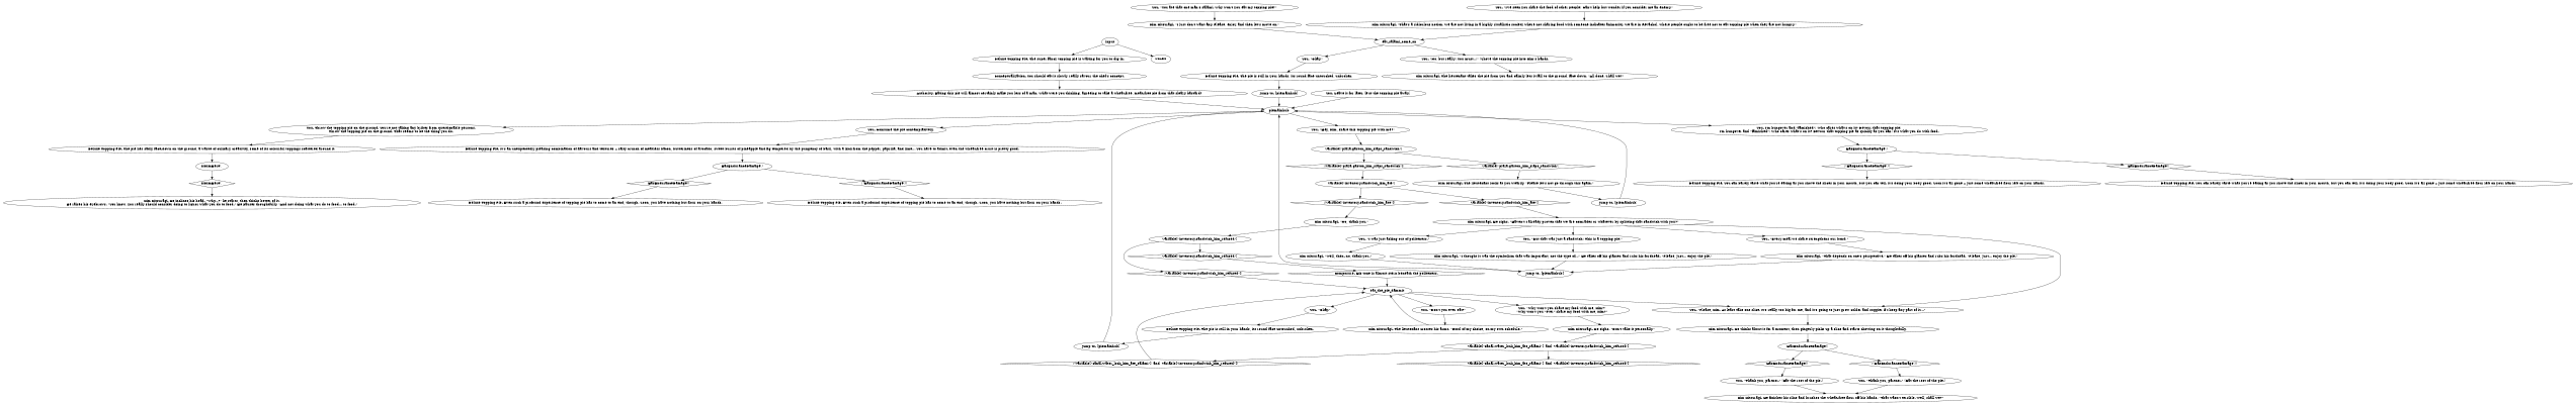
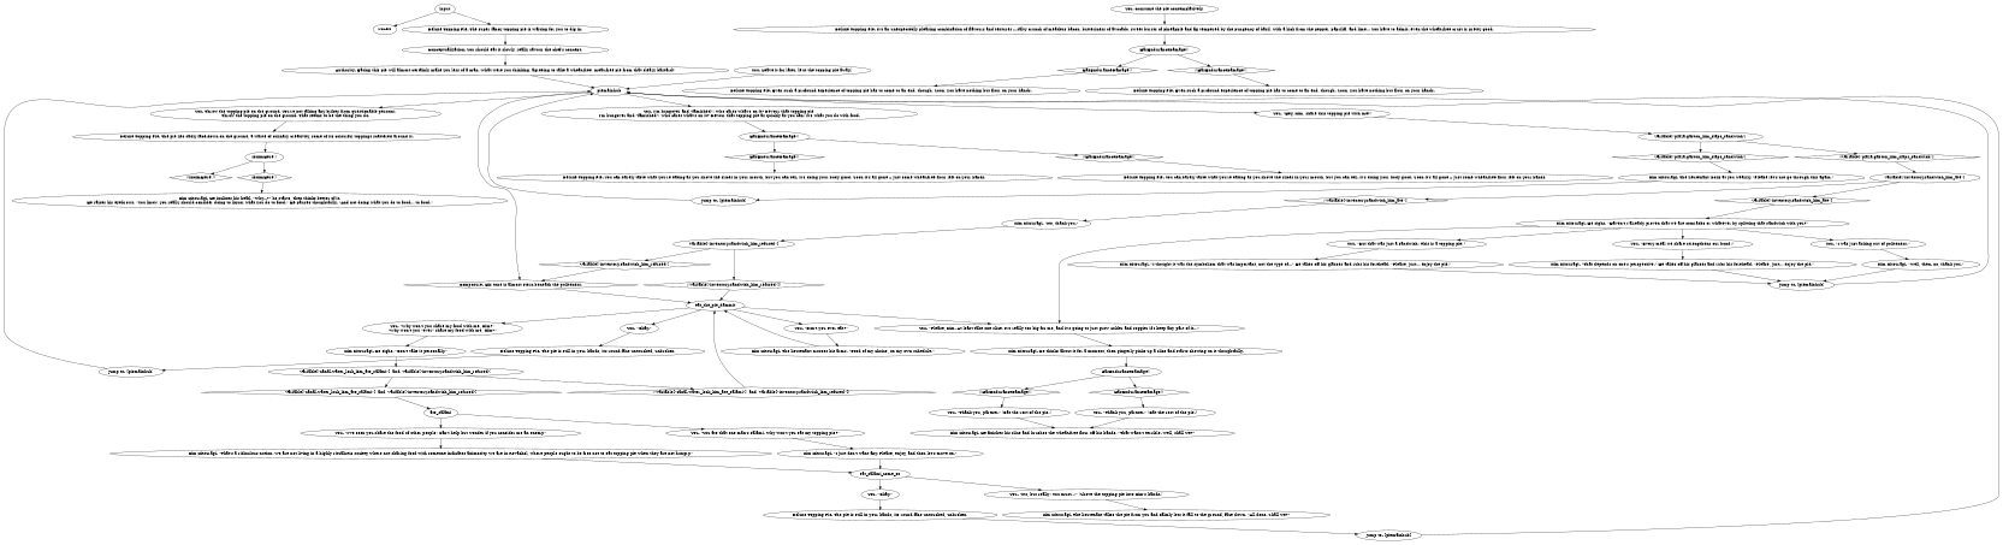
  digraph {
    n1 [label=START]
    n2 [label=input]
    n3 [label="Deluxe Topping Pie: The super fancy topping pie is waiting for you to dig in."]
    n4 [label="Conceptualization: You should eat it slowly, really savour the chef's concept."]
    n5 [label="You: Throw the topping pie on the ground. You're not taking any bribes from questionable persons.\nThrow the topping pie on the ground. That seems to be the thing you do."]
    n6 [label="Deluxe Topping Pie: The pie lies sadly face-down on the ground, a waste of culinary creativity, some of its colourful toppings scattered around it."]
    n7 [label="IsKimHere()"]
    n8 [label="Kim Kitsuragi: He thinks about it for a moment, then gingerly picks up a slice and starts chewing on it thoughtfully."]
    n9 [label="HasEnduranceDamage()"]
    n10 [label="HasEnduranceDamage()" shape=diamond]
    n11 [label="!(HasEnduranceDamage())" shape=diamond]
    n12 [label="Jump to: [piemainhub]"]
    n13 [label=piemainhub]
    n14 [label="You: Consume the pie contemplatively."]
    n15 [label="You: \"Hey, Kim, share this topping pie with me?\""]
    n16 [label="You: I'm hungover and *famished*! Who cares what's on it? Devour that topping pie!\nI'm hungover and *famished*! Who cares what's on it? Devour that topping pie as quickly as you can! It's what you do with food."]
    n17 [label="You: \"I was just asking out of politeness.\""]
    n18 [label="Kim Kitsuragi: \"Well, then: no, thank you.\""]
    n19 [label="Jump to: [piemainhub]"]
    n20 [label="Kim Kitsuragi: \"I thought it was the symbolism that was important, not the type of...\" He takes off his glasses and rubs his forehead. \"Please, just... enjoy the pie.\""]
    n21 [label="You: \"Thank you, partner.\" (Eat the rest of the pie.)"]
    n22 [label="You: \"Thank you, partner.\" (Eat the rest of the pie.)"]
    n23 [label="Kim Kitsuragi: He finishes his slice and brushes the wheat-free flour off his hands. \"That wasn't terrible. Well, shall we?\""]
    n24 [label="Variable[\"canal.water_lock_kim_ate_salami\"]  and  Variable[\"inventory.sandwich_kim_refused\"]"]
    n25 [label="Variable[\"canal.water_lock_kim_ate_salami\"]  and  Variable[\"inventory.sandwich_kim_refused\"]" shape=diamond]
    n26 [label="!(Variable[\"canal.water_lock_kim_ate_salami\"]  and  Variable[\"inventory.sandwich_kim_refused\"])" shape=diamond]
+   n27 [label=ate_salami]
    n28 [label=eat_the_pie_dammit]
    n29 [label="You: \"You ate that one man's salami. Why won't you eat my topping pie?\""]
    n30 [label="You: \"I've seen you share the food of other people! Can't help but wonder if you consider me an enemy.\""]
    n31 [label="You: \"Why won't you share my food with me, Kim?\"\n\"Why won't you *ever* share my food with me, Kim?\""]
    n32 [label="You: \"Please, Kim. At least take one slice. It's really too big for me, and it's going to just grow colder and soggier if I keep any part of it...\""]
    n33 [label="You: \"Okay.\""]
    n34 [label="You: \"Don't you ever eat?\""]
    n35 [label="Kim Kitsuragi: \"I just don't want any. Please, enjoy, and then let's move on.\""]
    n36 [label=eat_salami_come_on]
    n37 [label="HasEnduranceDamage()"]
    n38 [label="HasEnduranceDamage()" shape=diamond]
    n39 [label="!(HasEnduranceDamage())" shape=diamond]
    n40 [label="Deluxe Topping Pie: You can barely taste what you're eating as you shove the slices in your mouth, but you can tell: it's doing your body good. Soon it's all gone -- just some wheat-free flour left on your hands."]
    n41 [label="Deluxe Topping Pie: You can barely taste what you're eating as you shove the slices in your mouth, but you can tell: it's doing your body good. Soon it's all gone -- just some wheat-free flour left on your hands."]
    n42 [label="HasEnduranceDamage()"]
    n43 [label="HasEnduranceDamage()" shape=diamond]
    n44 [label="!(HasEnduranceDamage())" shape=diamond]
    n45 [label="Deluxe Topping Pie: Even such a profound experience of topping pie has to come to an end, though. Soon, you have nothing but flour on your hands."]
    n46 [label="Deluxe Topping Pie: Even such a profound experience of topping pie has to come to an end, though. Soon, you have nothing but flour on your hands."]
    n47 [label="IsKimHere()" shape=diamond]
+   n48 [label="!(IsKimHere())" shape=diamond]
    n49 [label="You: \"No, but really! You must..!\" (Shove the topping pie into Kim's hands.)"]
    n50 [label="Kim Kitsuragi: The lieutenant takes the pie from you and calmly lets it fall to the ground, face down. \"All done. Shall we?\""]
    n51 [label="Kim Kitsuragi: The lieutenant crosses his arms. \"Food of my choice, on my own schedule.\""]
    n52 [label="Kim Kitsuragi: He sighs. \"Don't take it personally.\""]
    n53 [label="Deluxe Topping Pie: It's an unexpectedly pleasing combination of flavours and textures -- salty crunch of meatless bacon, butteriness of avocado, sweet bursts of pineapple and fig tempered by the pungency of basil, with a kick from the pepper, paprika, and lime... You have to admit: even the wheat-free crust is pretty good."]
    n54 [label="You: \"Okay.\""]
    n55 [label="You: \"But that was just a sandwich! This is a topping pie!\""]
    n56 [label="You: \"Every meal we share strengthens our bond!\""]
    n57 [label="Kim Kitsuragi: \"That depends on one's perspective.\" He takes off his glasses and rubs his forehead. \"Please, just... enjoy the pie.\""]
    n58 [label="Authority: Eating this pie will almost certainly make you less of a man. What were you thinking, agreeing to take a wheat-free, meat-free pie from that sleazy bastard?"]
    n59 [label="Deluxe Topping Pie: The pie is still in your hands, its round face untouched, unbroken."]
    n60 [label="Jump to: [piemainhub]"]
    n61 [label="Kim Kitsuragi: \"That's a ridiculous notion. We are not living in a highly ritualistic society where not sharing food with someone indicates animosity. We are in Revachol, where people ought to be free not to eat topping pie when they are not hungry.\""]
    n62 [label="Variable[\"plaza.gaston_kim_slaps_sandwich\"]"]
    n63 [label="Variable[\"plaza.gaston_kim_slaps_sandwich\"]" shape=diamond]
    n64 [label="!(Variable[\"plaza.gaston_kim_slaps_sandwich\"])" shape=diamond]
    n65 [label="Kim Kitsuragi: The lieutenant looks at you wearily. \"Please let's not go through this again.\""]
    n66 [label="Variable[\"inventory.sandwich_kim_ate\"]"]
    n67 [label="Jump to: [piemainhub]"]
    n68 [label="Variable[\"inventory.sandwich_kim_ate\"]" shape=diamond]
    n69 [label="!(Variable[\"inventory.sandwich_kim_ate\"])" shape=diamond]
    n70 [label="Deluxe Topping Pie: The pie is still in your hands, its round face untouched, unbroken."]
    n71 [label="You: Leave it for later. [Put the topping pie away.]"]
    n72 [label="Kim Kitsuragi: He inclines his head. \"Why...?\" he starts, then thinks better of it.\nHe raises his eyebrows. \"You know, you really should consider doing to liquor what you do to food.\" He pauses thoughtfully. \"And not doing what you do to food... to food.\""]
    n73 [label="Kim Kitsuragi: He sighs. \"Haven't I already proven that we are comrades or whatever by splitting that sandwich with you?\""]
    n74 [label="Kim Kitsuragi: \"No, thank you.\""]
    n75 [label="Variable[\"inventory.sandwich_kim_refused\"]"]
    n76 [label="Composure: His tone is almost stern beneath the politeness." shape=diamond]
    n77 [label="Variable[\"inventory.sandwich_kim_refused\"]" shape=diamond]
    n78 [label="!(Variable[\"inventory.sandwich_kim_refused\"])" shape=diamond]
    n2 -> n1
    n2 -> n3
    n3 -> n4
    n4 -> n58
    n5 -> n6
    n6 -> n7
    n7 -> n47
+   n7 -> n48
    n8 -> n9
    n9 -> n10
    n9 -> n11
    n10 -> n21
    n11 -> n22
    n12 -> n13
    n13 -> n5
-   n13 -> n14
+   n13 -> n76
    n13 -> n15
    n13 -> n16
    n14 -> n53
    n15 -> n62
    n16 -> n37
    n17 -> n18
    n18 -> n19
    n19 -> n13
    n20 -> n19
    n21 -> n23
    n22 -> n23
    n24 -> n25
    n24 -> n26
+   n25 -> n27
    n26 -> n28
+   n27 -> n29
+   n27 -> n30
    n28 -> n31
    n28 -> n32
    n28 -> n33
    n28 -> n34
    n29 -> n35
    n30 -> n61
    n31 -> n52
    n32 -> n8
    n33 -> n59
    n34 -> n51
    n35 -> n36
    n36 -> n49
    n36 -> n54
    n37 -> n38
    n37 -> n39
    n38 -> n40
    n39 -> n41
    n42 -> n43
    n42 -> n44
    n43 -> n45
    n44 -> n46
    n47 -> n72
    n49 -> n50
    n51 -> n28
    n52 -> n24
    n53 -> n42
    n54 -> n70
    n55 -> n20
    n56 -> n57
    n57 -> n19
    n58 -> n13
    n59 -> n60
    n60 -> n13
    n61 -> n36
    n62 -> n63
    n62 -> n64
    n63 -> n65
    n64 -> n66
    n65 -> n67
    n66 -> n68
    n66 -> n69
    n67 -> n13
    n68 -> n73
    n69 -> n74
    n70 -> n12
    n71 -> n13
    n73 -> n17
    n73 -> n32
    n73 -> n55
    n73 -> n56
    n74 -> n75
    n75 -> n77
    n75 -> n78
    n76 -> n28
    n77 -> n76
    n78 -> n28
  }
